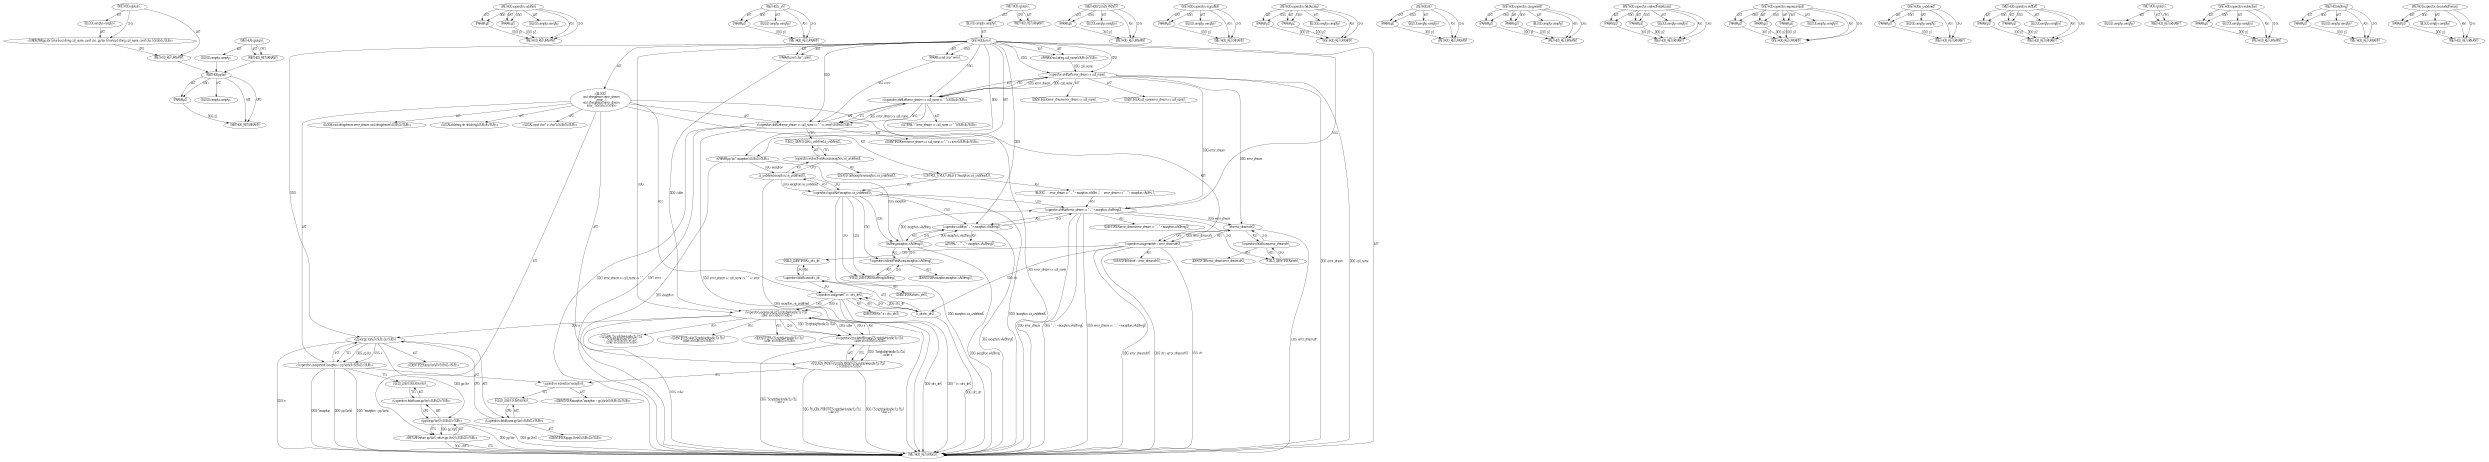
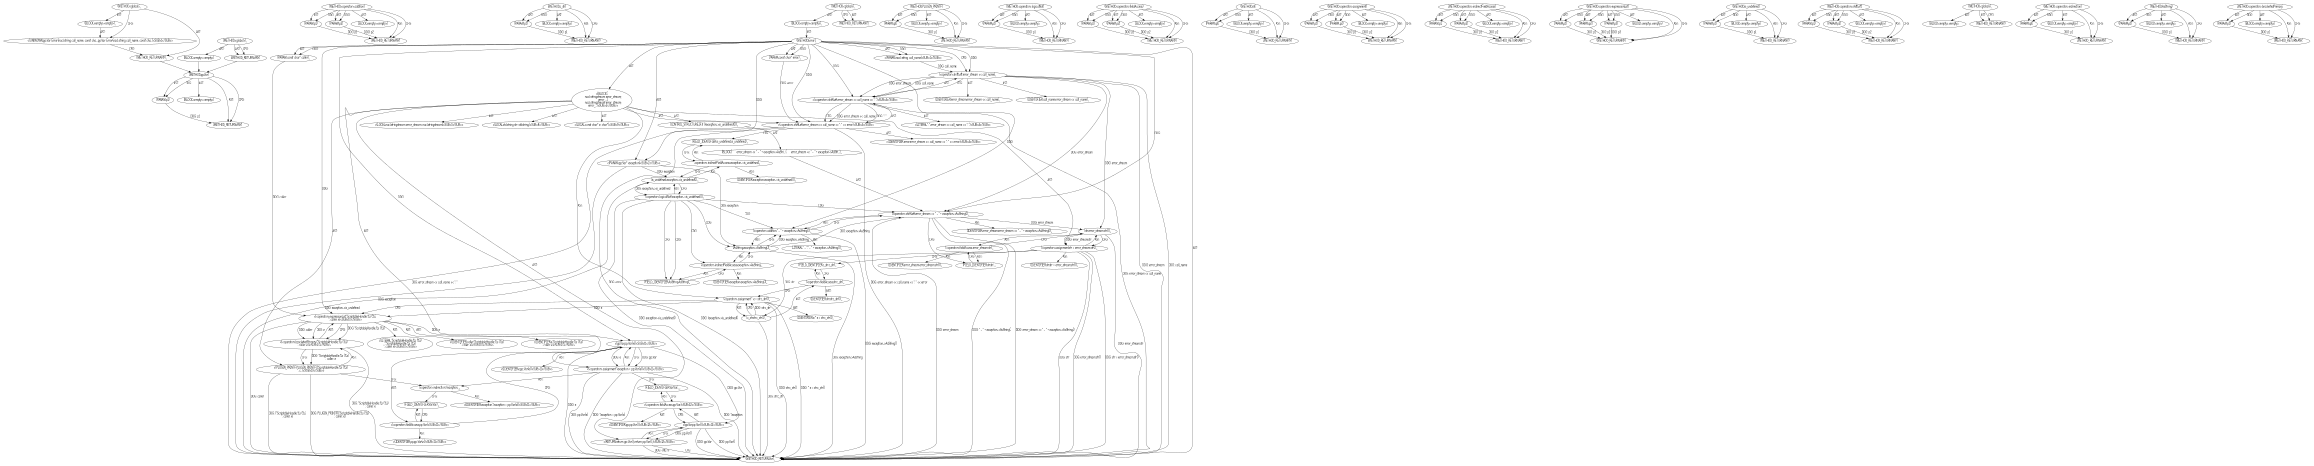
  digraph {
    fontname="Comic Neue"
    node [fontname="Comic Neue"]
    edge [fontname="Comic Neue"]
    n1 [label=<(METHOD,pp.Var)>]
    n2 [label=<(PARAM,p1)>]
    n3 [label=<(BLOCK,&lt;empty&gt;,&lt;empty&gt;)>]
    n4 [label=<(METHOD_RETURN,ANY)>]
    n5 [label=<(METHOD,&lt;operator&gt;.addition)>]
    n6 [label=<(PARAM,p1)>]
    n7 [label=<(PARAM,p2)>]
    n8 [label=<(BLOCK,&lt;empty&gt;,&lt;empty&gt;)>]
    n9 [label=<(METHOD_RETURN,ANY)>]
    n10 [label=<(METHOD,c_str)>]
    n11 [label=<(PARAM,p1)>]
    n12 [label=<(BLOCK,&lt;empty&gt;,&lt;empty&gt;)>]
    n13 [label=<(METHOD_RETURN,ANY)>]
    n14 [label=<(METHOD,&lt;global&gt;)<SUB>1</SUB>>]
    n15 [label=<(BLOCK,&lt;empty&gt;,&lt;empty&gt;)<SUB>1</SUB>>]
    n16 [label=<(METHOD_RETURN,ANY)<SUB>1</SUB>>]
    n17 [label=<(METHOD,Error)<SUB>1</SUB>>]
    n18 [label="<(PARAM,nacl::string call_name)<SUB>1</SUB>>"]
    n19 [label=<(PARAM,const char* caller)<SUB>1</SUB>>]
    n20 [label=<(PARAM,const char* error)<SUB>2</SUB>>]
    n21 [label="<(PARAM,pp::Var* exception)<SUB>2</SUB>>"]
    n22 [label="<(BLOCK,{\n   nacl::stringstream error_stream;\n   error_...,{\n   nacl::stringstream error_stream;\n   error_...)<SUB>2</SUB>>"]
    n23 [label="<(&lt;operator&gt;.shiftLeft,error_stream &lt;&lt; call_name &lt;&lt; &quot;: &quot; &lt;&lt; error)<SUB>4</SUB>>"]
    n24 [label="<(&lt;operator&gt;.shiftLeft,error_stream &lt;&lt; call_name &lt;&lt; &quot;: &quot;)<SUB>4</SUB>>"]
    n25 [label=<(&lt;operator&gt;.shiftLeft,error_stream &lt;&lt; call_name)<SUB>4</SUB>>]
    n26 [label=<(&lt;operator&gt;.shiftLeft,error_stream &lt;&lt; &quot; - &quot; + exception-&gt;AsString())<SUB>6</SUB>>]
    n27 [label=<(&lt;operator&gt;.addition,&quot; - &quot; + exception-&gt;AsString())<SUB>6</SUB>>]
    n28 [label="<(&lt;operator&gt;.expressionList,&quot;ScriptableHandle::%s (%s)\n&quot;, caller, e)<SUB>10</SUB>>"]
    n29 [label="<(pp.Var,pp::Var(e))<SUB>11</SUB>>"]
    n30 [label=<(METHOD_RETURN,Var)<SUB>1</SUB>>]
    n31 [label=<(is_undefined,exception-&gt;is_undefined())<SUB>5</SUB>>]
    n32 [label=<(AsString,exception-&gt;AsString())<SUB>6</SUB>>]
    n33 [label="<(LOCAL,nacl.stringstream error_stream: nacl.stringstream)<SUB>3</SUB>>"]
    n34 [label=<(CONTROL_STRUCTURE,IF,if (!exception-&gt;is_undefined()))<SUB>5</SUB>>]
    n35 [label="<(LOCAL,std.string str: std.string)<SUB>8</SUB>>"]
    n36 [label=<(&lt;operator&gt;.assignment,str = error_stream.str())<SUB>8</SUB>>]
    n37 [label="<(LOCAL,const char* e: char*)<SUB>9</SUB>>"]
    n38 [label=<(&lt;operator&gt;.assignment,* e = str.c_str())<SUB>9</SUB>>]
    n39 [label="<(PLUGIN_PRINTF,PLUGIN_PRINTF((&quot;ScriptableHandle::%s (%s)\n&quot;, c...)<SUB>10</SUB>>"]
    n40 [label="<(&lt;operator&gt;.assignment,*exception = pp::Var(e))<SUB>11</SUB>>"]
    n41 [label="<(RETURN,return pp::Var();,return pp::Var();)<SUB>12</SUB>>"]
    n42 [label="<(IDENTIFIER,error,error_stream &lt;&lt; call_name &lt;&lt; &quot;: &quot; &lt;&lt; error)<SUB>4</SUB>>"]
    n43 [label=<(FIELD_IDENTIFIER,is_undefined,is_undefined)<SUB>5</SUB>>]
    n44 [label="<(LITERAL,&quot;: &quot;,error_stream &lt;&lt; call_name &lt;&lt; &quot;: &quot;)<SUB>4</SUB>>"]
    n45 [label=<(IDENTIFIER,error_stream,error_stream &lt;&lt; call_name)<SUB>4</SUB>>]
    n46 [label=<(IDENTIFIER,call_name,error_stream &lt;&lt; call_name)<SUB>4</SUB>>]
    n47 [label=<(str,error_stream.str())<SUB>8</SUB>>]
    n48 [label=<(FIELD_IDENTIFIER,str,str)<SUB>8</SUB>>]
    n49 [label=<(IDENTIFIER,error_stream,error_stream &lt;&lt; &quot; - &quot; + exception-&gt;AsString())<SUB>6</SUB>>]
    n50 [label=<(LITERAL,&quot; - &quot;,&quot; - &quot; + exception-&gt;AsString())<SUB>6</SUB>>]
    n51 [label="<(&lt;operator&gt;.bracketedPrimary,(&quot;ScriptableHandle::%s (%s)\n&quot;, caller, e))<SUB>10</SUB>>"]
    n52 [label="<(LITERAL,&quot;ScriptableHandle::%s (%s)\n&quot;,&quot;ScriptableHandle::%s (%s)\n&quot;, caller, e)<SUB>10</SUB>>"]
    n53 [label="<(IDENTIFIER,caller,&quot;ScriptableHandle::%s (%s)\n&quot;, caller, e)<SUB>10</SUB>>"]
    n54 [label="<(IDENTIFIER,e,&quot;ScriptableHandle::%s (%s)\n&quot;, caller, e)<SUB>10</SUB>>"]
    n55 [label="<(&lt;operator&gt;.fieldAccess,pp::Var)<SUB>11</SUB>>"]
    n56 [label="<(IDENTIFIER,e,pp::Var(e))<SUB>11</SUB>>"]
    n57 [label="<(pp.Var,pp::Var())<SUB>12</SUB>>"]
    n58 [label=<(&lt;operator&gt;.logicalNot,!exception-&gt;is_undefined())<SUB>5</SUB>>]
    n59 [label=<(&lt;operator&gt;.indirectFieldAccess,exception-&gt;is_undefined)<SUB>5</SUB>>]
    n60 [label=<(&lt;operator&gt;.indirectFieldAccess,exception-&gt;AsString)<SUB>6</SUB>>]
    n61 [label=<(BLOCK,{     error_stream &lt;&lt; &quot; - &quot; + exception-&gt;AsStri...,{     error_stream &lt;&lt; &quot; - &quot; + exception-&gt;AsStri...)<SUB>5</SUB>>]
    n62 [label=<(IDENTIFIER,str,str = error_stream.str())<SUB>8</SUB>>]
    n63 [label=<(c_str,str.c_str())<SUB>9</SUB>>]
    n64 [label=<(FIELD_IDENTIFIER,c_str,c_str)<SUB>9</SUB>>]
    n65 [label=<(IDENTIFIER,e,* e = str.c_str())<SUB>9</SUB>>]
-   n66 [label=<(&lt;operator&gt;.indirection,*exception)<SUB>11</SUB>>]
+   n66 [label=<(&lt;operator&gt;.indirection,*exception)<SUB>21</SUB>>]
    n67 [label=<(FIELD_IDENTIFIER,Var,Var)<SUB>12</SUB>>]
    n68 [label=<(&lt;operator&gt;.fieldAccess,error_stream.str)<SUB>8</SUB>>]
    n69 [label=<(FIELD_IDENTIFIER,AsString,AsString)<SUB>6</SUB>>]
    n70 [label=<(IDENTIFIER,exception,exception-&gt;AsString())<SUB>6</SUB>>]
    n71 [label=<(IDENTIFIER,exception,exception-&gt;is_undefined())<SUB>5</SUB>>]
    n72 [label=<(&lt;operator&gt;.fieldAccess,str.c_str)<SUB>9</SUB>>]
    n73 [label=<(IDENTIFIER,error_stream,error_stream.str())<SUB>8</SUB>>]
    n74 [label=<(IDENTIFIER,str,str.c_str())<SUB>9</SUB>>]
    n75 [label="<(IDENTIFIER,exception,*exception = pp::Var(e))<SUB>11</SUB>>"]
    n76 [label=<(FIELD_IDENTIFIER,Var,Var)<SUB>11</SUB>>]
    n77 [label="<(&lt;operator&gt;.fieldAccess,pp::Var)<SUB>12</SUB>>"]
    n78 [label="<(IDENTIFIER,pp,pp::Var(e))<SUB>11</SUB>>"]
+   n79 [label="<(IDENTIFIER,pp,pp::Var())<SUB>12</SUB>>"]
    n80 [label=<(METHOD,PLUGIN_PRINTF)>]
    n81 [label=<(PARAM,p1)>]
    n82 [label=<(BLOCK,&lt;empty&gt;,&lt;empty&gt;)>]
    n83 [label=<(METHOD_RETURN,ANY)>]
    n84 [label=<(METHOD,&lt;operator&gt;.logicalNot)>]
    n85 [label=<(PARAM,p1)>]
    n86 [label=<(BLOCK,&lt;empty&gt;,&lt;empty&gt;)>]
    n87 [label=<(METHOD_RETURN,ANY)>]
    n88 [label=<(METHOD,&lt;operator&gt;.fieldAccess)>]
    n89 [label=<(PARAM,p1)>]
    n90 [label=<(PARAM,p2)>]
    n91 [label=<(BLOCK,&lt;empty&gt;,&lt;empty&gt;)>]
    n92 [label=<(METHOD_RETURN,ANY)>]
    n93 [label=<(METHOD,str)>]
    n94 [label=<(PARAM,p1)>]
    n95 [label=<(BLOCK,&lt;empty&gt;,&lt;empty&gt;)>]
    n96 [label=<(METHOD_RETURN,ANY)>]
    n97 [label=<(METHOD,&lt;operator&gt;.assignment)>]
    n98 [label=<(PARAM,p1)>]
    n99 [label=<(PARAM,p2)>]
    n100 [label=<(BLOCK,&lt;empty&gt;,&lt;empty&gt;)>]
    n101 [label=<(METHOD_RETURN,ANY)>]
    n102 [label=<(METHOD,&lt;operator&gt;.indirectFieldAccess)>]
    n103 [label=<(PARAM,p1)>]
    n104 [label=<(PARAM,p2)>]
    n105 [label=<(BLOCK,&lt;empty&gt;,&lt;empty&gt;)>]
    n106 [label=<(METHOD_RETURN,ANY)>]
    n107 [label=<(METHOD,&lt;operator&gt;.expressionList)>]
    n108 [label=<(PARAM,p1)>]
    n109 [label=<(PARAM,p2)>]
    n110 [label=<(PARAM,p3)>]
    n111 [label=<(BLOCK,&lt;empty&gt;,&lt;empty&gt;)>]
    n112 [label=<(METHOD_RETURN,ANY)>]
    n113 [label=<(METHOD,is_undefined)>]
    n114 [label=<(PARAM,p1)>]
    n115 [label=<(BLOCK,&lt;empty&gt;,&lt;empty&gt;)>]
    n116 [label=<(METHOD_RETURN,ANY)>]
    n117 [label=<(METHOD,&lt;operator&gt;.shiftLeft)>]
    n118 [label=<(PARAM,p1)>]
    n119 [label=<(PARAM,p2)>]
    n120 [label=<(BLOCK,&lt;empty&gt;,&lt;empty&gt;)>]
    n121 [label=<(METHOD_RETURN,ANY)>]
    n122 [label=<(METHOD,&lt;global&gt;)<SUB>1</SUB>>]
    n123 [label=<(BLOCK,&lt;empty&gt;,&lt;empty&gt;)>]
    n124 [label=<(METHOD_RETURN,ANY)>]
    n125 [label=<(METHOD,&lt;operator&gt;.indirection)>]
    n126 [label=<(PARAM,p1)>]
    n127 [label=<(BLOCK,&lt;empty&gt;,&lt;empty&gt;)>]
    n128 [label=<(METHOD_RETURN,ANY)>]
    n129 [label=<(METHOD,AsString)>]
    n130 [label=<(PARAM,p1)>]
    n131 [label=<(BLOCK,&lt;empty&gt;,&lt;empty&gt;)>]
    n132 [label=<(METHOD_RETURN,ANY)>]
    n133 [label=<(METHOD,&lt;operator&gt;.bracketedPrimary)>]
    n134 [label=<(PARAM,p1)>]
    n135 [label=<(BLOCK,&lt;empty&gt;,&lt;empty&gt;)>]
    n136 [label=<(METHOD_RETURN,ANY)>]
    n137 [label=<(METHOD,&lt;global&gt;)<SUB>1</SUB>>]
    n138 [label=<(BLOCK,&lt;empty&gt;,&lt;empty&gt;)<SUB>1</SUB>>]
    n139 [label="<(UNKNOWN,pp::Var Error(nacl::string call_name, const cha...,pp::Var Error(nacl::string call_name, const cha...)<SUB>1</SUB>>"]
    n140 [label=<(METHOD_RETURN,ANY)<SUB>1</SUB>>]
    n141 [label=<(METHOD,&lt;global&gt;)<SUB>1</SUB>>]
    n142 [label=<(BLOCK,&lt;empty&gt;,&lt;empty&gt;)>]
    n143 [label=<(METHOD_RETURN,ANY)>]
    n1 -> n2 [label="AST: "]
    n1 -> n2 [label="DDG: "]
    n1 -> n3 [label="AST: "]
    n1 -> n4 [label="AST: "]
    n1 -> n4 [label="CFG: "]
    n2 -> n4 [label="DDG: p1"]
    n5 -> n6 [label="AST: "]
    n5 -> n6 [label="DDG: "]
    n5 -> n7 [label="AST: "]
    n5 -> n7 [label="DDG: "]
    n5 -> n8 [label="AST: "]
    n5 -> n9 [label="AST: "]
    n5 -> n9 [label="CFG: "]
    n6 -> n9 [label="DDG: p1"]
    n7 -> n9 [label="DDG: p2"]
    n10 -> n11 [label="AST: "]
    n10 -> n11 [label="DDG: "]
    n10 -> n12 [label="AST: "]
    n10 -> n13 [label="AST: "]
    n10 -> n13 [label="CFG: "]
    n11 -> n13 [label="DDG: p1"]
    n14 -> n15 [label="AST: "]
    n14 -> n16 [label="AST: "]
    n14 -> n16 [label="CFG: "]
    n15 -> n17 [label="AST: "]
    n17 -> n18 [label="AST: "]
    n17 -> n18 [label="DDG: "]
    n17 -> n19 [label="AST: "]
    n17 -> n19 [label="DDG: "]
    n17 -> n20 [label="AST: "]
    n17 -> n20 [label="DDG: "]
    n17 -> n21 [label="AST: "]
    n17 -> n21 [label="DDG: "]
    n17 -> n22 [label="AST: "]
    n17 -> n23 [label="DDG: "]
    n17 -> n24 [label="DDG: "]
    n17 -> n25 [label="CFG: "]
    n17 -> n25 [label="DDG: "]
    n17 -> n26 [label="DDG: "]
    n17 -> n27 [label="DDG: "]
    n17 -> n28 [label="DDG: "]
    n17 -> n29 [label="DDG: "]
    n17 -> n30 [label="AST: "]
    n18 -> n25 [label="DDG: call_name"]
    n19 -> n28 [label="DDG: caller"]
    n20 -> n23 [label="DDG: error"]
    n21 -> n30 [label="DDG: exception"]
    n21 -> n31 [label="DDG: exception"]
    n21 -> n32 [label="DDG: exception"]
    n22 -> n23 [label="AST: "]
    n22 -> n33 [label="AST: "]
    n22 -> n34 [label="AST: "]
    n22 -> n35 [label="AST: "]
    n22 -> n36 [label="AST: "]
    n22 -> n37 [label="AST: "]
    n22 -> n38 [label="AST: "]
    n22 -> n39 [label="AST: "]
    n22 -> n40 [label="AST: "]
    n22 -> n41 [label="AST: "]
    n23 -> n24 [label="AST: "]
    n23 -> n30 [label="DDG: error_stream &lt;&lt; call_name &lt;&lt; &quot;: &quot;"]
    n23 -> n30 [label="DDG: error"]
    n23 -> n30 [label="DDG: error_stream &lt;&lt; call_name &lt;&lt; &quot;: &quot; &lt;&lt; error"]
    n23 -> n42 [label="AST: "]
    n23 -> n43 [label="CFG: "]
    n24 -> n23 [label="CFG: "]
    n24 -> n23 [label="DDG: error_stream &lt;&lt; call_name"]
    n24 -> n23 [label="DDG: &quot;: &quot;"]
    n24 -> n25 [label="AST: "]
    n24 -> n30 [label="DDG: error_stream &lt;&lt; call_name"]
    n24 -> n44 [label="AST: "]
    n25 -> n24 [label="CFG: "]
    n25 -> n24 [label="DDG: error_stream"]
    n25 -> n24 [label="DDG: call_name"]
    n25 -> n26 [label="DDG: error_stream"]
    n25 -> n30 [label="DDG: error_stream"]
    n25 -> n30 [label="DDG: call_name"]
    n25 -> n45 [label="AST: "]
    n25 -> n46 [label="AST: "]
    n25 -> n47 [label="DDG: error_stream"]
    n26 -> n27 [label="AST: "]
    n26 -> n30 [label="DDG: error_stream"]
    n26 -> n30 [label="DDG: &quot; - &quot; + exception-&gt;AsString()"]
    n26 -> n30 [label="DDG: error_stream &lt;&lt; &quot; - &quot; + exception-&gt;AsString()"]
    n26 -> n47 [label="DDG: error_stream"]
    n26 -> n48 [label="CFG: "]
    n26 -> n49 [label="AST: "]
    n27 -> n26 [label="CFG: "]
    n27 -> n30 [label="DDG: exception-&gt;AsString()"]
    n27 -> n32 [label="AST: "]
    n27 -> n50 [label="AST: "]
    n28 -> n29 [label="DDG: e"]
    n28 -> n30 [label="DDG: caller"]
    n28 -> n51 [label="CFG: "]
    n28 -> n51 [label="DDG: &quot;ScriptableHandle::%s (%s)\n&quot;"]
    n28 -> n51 [label="DDG: caller"]
    n28 -> n51 [label="DDG: e"]
    n28 -> n52 [label="AST: "]
    n28 -> n53 [label="AST: "]
    n28 -> n54 [label="AST: "]
    n29 -> n30 [label="DDG: e"]
    n29 -> n40 [label="CFG: "]
    n29 -> n40 [label="DDG: pp::Var"]
    n29 -> n40 [label="DDG: e"]
    n29 -> n55 [label="AST: "]
    n29 -> n56 [label="AST: "]
    n29 -> n57 [label="DDG: pp::Var"]
-   n31 -> n30 [label="DDG: exception-&gt;is_undefined"]
+   n30 -> n31 [label="DDG: exception-&gt;is_undefined"]
    n31 -> n58 [label="CFG: "]
    n31 -> n58 [label="DDG: exception-&gt;is_undefined"]
    n31 -> n59 [label="AST: "]
    n32 -> n26 [label="DDG: exception-&gt;AsString"]
    n32 -> n27 [label="CFG: "]
    n32 -> n27 [label="DDG: exception-&gt;AsString"]
    n32 -> n30 [label="DDG: exception-&gt;AsString"]
    n32 -> n60 [label="AST: "]
-   n34 -> n58 [label="AST: "]
    n34 -> n61 [label="AST: "]
    n36 -> n30 [label="DDG: str"]
    n36 -> n30 [label="DDG: error_stream.str()"]
    n36 -> n30 [label="DDG: str = error_stream.str()"]
    n36 -> n47 [label="AST: "]
    n36 -> n62 [label="AST: "]
    n36 -> n63 [label="DDG: str"]
    n36 -> n64 [label="CFG: "]
    n38 -> n28 [label="CFG: "]
    n38 -> n28 [label="DDG: e"]
    n38 -> n30 [label="DDG: str.c_str()"]
    n38 -> n30 [label="DDG: * e = str.c_str()"]
    n38 -> n63 [label="AST: "]
    n38 -> n65 [label="AST: "]
    n39 -> n30 [label="DDG: (&quot;ScriptableHandle::%s (%s)\n&quot;, caller, e)"]
    n39 -> n30 [label="DDG: PLUGIN_PRINTF((&quot;ScriptableHandle::%s (%s)\n&quot;, caller, e))"]
    n39 -> n51 [label="AST: "]
    n39 -> n66 [label="CFG: "]
    n40 -> n29 [label="AST: "]
    n40 -> n30 [label="DDG: *exception"]
    n40 -> n30 [label="DDG: pp::Var(e)"]
    n40 -> n30 [label="DDG: *exception = pp::Var(e)"]
    n40 -> n66 [label="AST: "]
    n40 -> n67 [label="CFG: "]
    n41 -> n30 [label="CFG: "]
    n41 -> n30 [label="DDG: &lt;RET&gt;"]
    n41 -> n57 [label="AST: "]
    n43 -> n59 [label="CFG: "]
    n47 -> n30 [label="DDG: error_stream.str"]
    n47 -> n36 [label="CFG: "]
    n47 -> n36 [label="DDG: error_stream.str"]
    n47 -> n68 [label="AST: "]
    n48 -> n68 [label="CFG: "]
    n51 -> n28 [label="AST: "]
    n51 -> n30 [label="DDG: &quot;ScriptableHandle::%s (%s)\n&quot;, caller, e"]
    n51 -> n39 [label="CFG: "]
    n51 -> n39 [label="DDG: &quot;ScriptableHandle::%s (%s)\n&quot;, caller, e"]
    n55 -> n29 [label="CFG: "]
    n55 -> n76 [label="AST: "]
    n55 -> n78 [label="AST: "]
    n57 -> n30 [label="DDG: pp::Var"]
    n57 -> n30 [label="DDG: pp::Var()"]
    n57 -> n41 [label="CFG: "]
    n57 -> n41 [label="DDG: pp::Var()"]
    n57 -> n77 [label="AST: "]
    n58 -> n26 [label="CDG: "]
    n58 -> n27 [label="CDG: "]
    n58 -> n30 [label="DDG: exception-&gt;is_undefined()"]
    n58 -> n30 [label="DDG: !exception-&gt;is_undefined()"]
    n58 -> n31 [label="AST: "]
    n58 -> n32 [label="CDG: "]
    n58 -> n60 [label="CDG: "]
    n58 -> n69 [label="CFG: "]
    n58 -> n69 [label="CDG: "]
    n59 -> n31 [label="CFG: "]
    n59 -> n43 [label="AST: "]
    n59 -> n71 [label="AST: "]
    n60 -> n32 [label="CFG: "]
    n60 -> n69 [label="AST: "]
    n60 -> n70 [label="AST: "]
    n61 -> n26 [label="AST: "]
    n63 -> n30 [label="DDG: str.c_str"]
    n63 -> n38 [label="CFG: "]
    n63 -> n38 [label="DDG: str.c_str"]
    n63 -> n72 [label="AST: "]
    n64 -> n72 [label="CFG: "]
    n66 -> n75 [label="AST: "]
    n66 -> n76 [label="CFG: "]
    n67 -> n77 [label="CFG: "]
    n68 -> n47 [label="CFG: "]
    n68 -> n48 [label="AST: "]
    n68 -> n73 [label="AST: "]
    n69 -> n60 [label="CFG: "]
    n72 -> n38 [label="CFG: "]
    n72 -> n64 [label="AST: "]
    n72 -> n74 [label="AST: "]
    n76 -> n55 [label="CFG: "]
    n77 -> n57 [label="CFG: "]
    n77 -> n67 [label="AST: "]
+   n77 -> n79 [label="AST: "]
    n80 -> n81 [label="AST: "]
    n80 -> n81 [label="DDG: "]
    n80 -> n82 [label="AST: "]
    n80 -> n83 [label="AST: "]
    n80 -> n83 [label="CFG: "]
    n81 -> n83 [label="DDG: p1"]
    n84 -> n85 [label="AST: "]
    n84 -> n85 [label="DDG: "]
    n84 -> n86 [label="AST: "]
    n84 -> n87 [label="AST: "]
    n84 -> n87 [label="CFG: "]
    n85 -> n87 [label="DDG: p1"]
    n88 -> n89 [label="AST: "]
    n88 -> n89 [label="DDG: "]
    n88 -> n90 [label="AST: "]
    n88 -> n90 [label="DDG: "]
    n88 -> n91 [label="AST: "]
    n88 -> n92 [label="AST: "]
    n88 -> n92 [label="CFG: "]
    n89 -> n92 [label="DDG: p1"]
    n90 -> n92 [label="DDG: p2"]
    n93 -> n94 [label="AST: "]
    n93 -> n94 [label="DDG: "]
    n93 -> n95 [label="AST: "]
    n93 -> n96 [label="AST: "]
    n93 -> n96 [label="CFG: "]
    n94 -> n96 [label="DDG: p1"]
    n97 -> n98 [label="AST: "]
    n97 -> n98 [label="DDG: "]
    n97 -> n99 [label="AST: "]
    n97 -> n99 [label="DDG: "]
    n97 -> n100 [label="AST: "]
    n97 -> n101 [label="AST: "]
    n97 -> n101 [label="CFG: "]
    n98 -> n101 [label="DDG: p1"]
    n99 -> n101 [label="DDG: p2"]
    n102 -> n103 [label="AST: "]
    n102 -> n103 [label="DDG: "]
    n102 -> n104 [label="AST: "]
    n102 -> n104 [label="DDG: "]
    n102 -> n105 [label="AST: "]
    n102 -> n106 [label="AST: "]
    n102 -> n106 [label="CFG: "]
    n103 -> n106 [label="DDG: p1"]
    n104 -> n106 [label="DDG: p2"]
    n107 -> n108 [label="AST: "]
    n107 -> n108 [label="DDG: "]
    n107 -> n109 [label="AST: "]
    n107 -> n109 [label="DDG: "]
    n107 -> n110 [label="AST: "]
    n107 -> n110 [label="DDG: "]
    n107 -> n111 [label="AST: "]
    n107 -> n112 [label="AST: "]
    n107 -> n112 [label="CFG: "]
    n108 -> n112 [label="DDG: p1"]
    n109 -> n112 [label="DDG: p2"]
    n110 -> n112 [label="DDG: p3"]
    n113 -> n114 [label="AST: "]
    n113 -> n114 [label="DDG: "]
    n113 -> n115 [label="AST: "]
    n113 -> n116 [label="AST: "]
    n113 -> n116 [label="CFG: "]
    n114 -> n116 [label="DDG: p1"]
    n117 -> n118 [label="AST: "]
    n117 -> n118 [label="DDG: "]
    n117 -> n119 [label="AST: "]
    n117 -> n119 [label="DDG: "]
    n117 -> n120 [label="AST: "]
    n117 -> n121 [label="AST: "]
    n117 -> n121 [label="CFG: "]
    n118 -> n121 [label="DDG: p1"]
    n119 -> n121 [label="DDG: p2"]
    n122 -> n123 [label="AST: "]
    n122 -> n124 [label="AST: "]
    n122 -> n124 [label="CFG: "]
    n125 -> n126 [label="AST: "]
    n125 -> n126 [label="DDG: "]
    n125 -> n127 [label="AST: "]
    n125 -> n128 [label="AST: "]
    n125 -> n128 [label="CFG: "]
    n126 -> n128 [label="DDG: p1"]
    n129 -> n130 [label="AST: "]
    n129 -> n130 [label="DDG: "]
    n129 -> n131 [label="AST: "]
    n129 -> n132 [label="AST: "]
    n129 -> n132 [label="CFG: "]
    n130 -> n132 [label="DDG: p1"]
    n133 -> n134 [label="AST: "]
    n133 -> n134 [label="DDG: "]
    n133 -> n135 [label="AST: "]
    n133 -> n136 [label="AST: "]
    n133 -> n136 [label="CFG: "]
    n134 -> n136 [label="DDG: p1"]
    n137 -> n138 [label="AST: "]
    n137 -> n139 [label="CFG: "]
    n137 -> n140 [label="AST: "]
    n138 -> n139 [label="AST: "]
    n139 -> n140 [label="CFG: "]
    n140 -> n1
    n141 -> n142 [label="AST: "]
    n141 -> n143 [label="AST: "]
    n141 -> n143 [label="CFG: "]
    n142 -> n1
    n143 -> n1
  }
